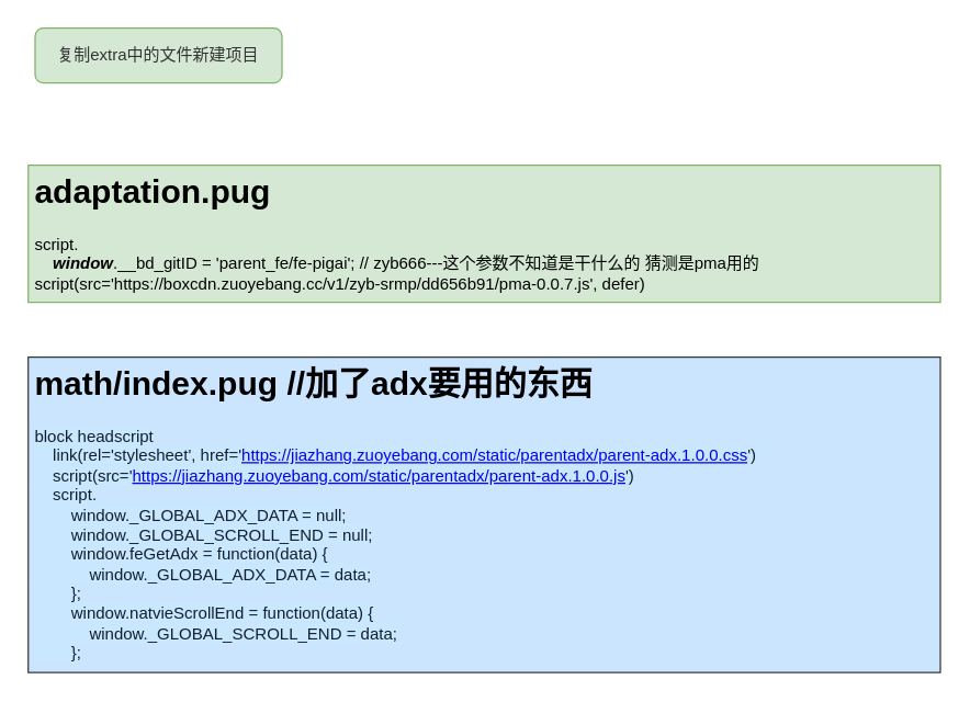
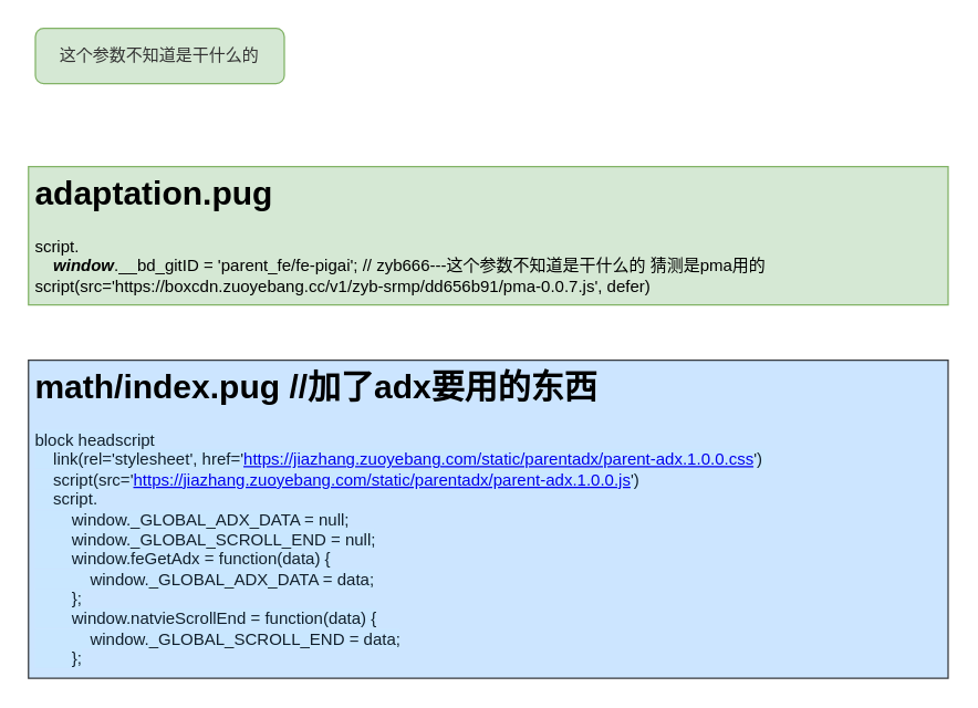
  <mxCell id="0" />
  <mxCell id="1" parent="0" />
- <mxCell id="2" value="&lt;font color=&quot;#333333&quot;&gt;复制extra中的文件新建项目&lt;/font&gt;" style="rounded=1;whiteSpace=wrap;html=1;fillColor=#d5e8d4;strokeColor=#82b366;" vertex="1" parent="1"><mxGeometry x="25" y="20" width="180" height="40" as="geometry" /></mxCell>
+ <mxCell id="2" value="&lt;font color=&quot;#333333&quot;&gt;这个参数不知道是干什么的&lt;/font&gt;" style="rounded=1;whiteSpace=wrap;html=1;fillColor=#d5e8d4;strokeColor=#82b366;" vertex="1" parent="1"><mxGeometry x="25" y="20" width="180" height="40" as="geometry" /></mxCell>
  <mxCell id="3" value="&lt;h1&gt;adaptation.pug&lt;/h1&gt;&lt;blockquote&gt;&lt;/blockquote&gt;script.&lt;br&gt;&lt;span style=&quot;font-weight: bold ; font-style: italic&quot;&gt;&amp;nbsp; &amp;nbsp; window&lt;/span&gt;.__bd_gitID = 'parent_fe/fe-pigai'; // zyb666---这个参数不知道是干什么的 猜测是pma用的&lt;br&gt;script(src='https://boxcdn.zuoyebang.cc/v1/zyb-srmp/dd656b91/pma-0.0.7.js', defer)" style="text;html=1;strokeColor=#82b366;fillColor=#d5e8d4;spacing=5;spacingTop=-20;whiteSpace=wrap;overflow=hidden;rounded=0;rotation=0;" vertex="1" parent="1"><mxGeometry x="20" y="120" width="665" height="100" as="geometry" /></mxCell>
  <mxCell id="4" value="&lt;h1&gt;math/index.pug //加了adx要用的东西&lt;/h1&gt;&lt;font&gt;&lt;span style=&quot;font-size: 12px ; color: rgb(17 , 31 , 44) ; background-color: rgb(201 , 231 , 255)&quot;&gt;block headscript&lt;/span&gt;&lt;br style=&quot;box-sizing: border-box ; color: rgb(17 , 31 , 44) ; background-color: rgb(201 , 231 , 255)&quot;&gt;&lt;span style=&quot;font-size: 12px ; color: rgb(17 , 31 , 44) ; background-color: rgb(201 , 231 , 255)&quot;&gt;&amp;nbsp; &amp;nbsp; link(rel='stylesheet', href='&lt;/span&gt;&lt;a href=&quot;https://jiazhang.zuoyebang.com/static/parentadx/parent-adx.1.0.0.css&quot; target=&quot;_blank&quot; style=&quot;font-size: 12px ; box-sizing: border-box ; background: padding-box padding-box rgb(201 , 231 , 255) ; outline: none ; cursor: pointer ; transition: all 0.3s ease 0s&quot;&gt;https://jiazhang.zuoyebang.com/static/parentadx/parent-adx.1.0.0.css&lt;/a&gt;&lt;span style=&quot;font-size: 12px ; color: rgb(17 , 31 , 44) ; background-color: rgb(201 , 231 , 255)&quot;&gt;')&amp;nbsp;&lt;/span&gt;&lt;br style=&quot;box-sizing: border-box ; color: rgb(17 , 31 , 44) ; background-color: rgb(201 , 231 , 255)&quot;&gt;&lt;span style=&quot;font-size: 12px ; color: rgb(17 , 31 , 44) ; background-color: rgb(201 , 231 , 255)&quot;&gt;&amp;nbsp; &amp;nbsp; script(src='&lt;/span&gt;&lt;a href=&quot;https://jiazhang.zuoyebang.com/static/parentadx/parent-adx.1.0.0.js&quot; target=&quot;_blank&quot; style=&quot;font-size: 12px ; box-sizing: border-box ; background: padding-box padding-box rgb(201 , 231 , 255) ; outline: none ; cursor: pointer ; transition: all 0.3s ease 0s&quot;&gt;https://jiazhang.zuoyebang.com/static/parentadx/parent-adx.1.0.0.js&lt;/a&gt;&lt;span style=&quot;font-size: 12px ; color: rgb(17 , 31 , 44) ; background-color: rgb(201 , 231 , 255)&quot;&gt;')&lt;br&gt;&lt;/span&gt;&lt;/font&gt;&lt;blockquote style=&quot;margin: 0 0 0 40px ; border: none ; padding: 0px&quot;&gt;&lt;/blockquote&gt;&lt;blockquote style=&quot;margin: 0 0 0 40px ; border: none ; padding: 0px&quot;&gt;&lt;/blockquote&gt;&lt;span style=&quot;background-color: rgb(201 , 231 , 255) ; color: rgb(17 , 31 , 44)&quot;&gt;&amp;nbsp; &amp;nbsp; script.&lt;/span&gt;&lt;br&gt;&lt;blockquote style=&quot;margin: 0 0 0 40px ; border: none ; padding: 0px&quot;&gt;&lt;/blockquote&gt;&lt;span style=&quot;background-color: rgb(201 , 231 , 255) ; color: rgb(17 , 31 , 44)&quot;&gt;&amp;nbsp; &amp;nbsp; &amp;nbsp; &amp;nbsp; window._GLOBAL_ADX_DATA = null;&lt;/span&gt;&lt;br&gt;&lt;blockquote style=&quot;margin: 0 0 0 40px ; border: none ; padding: 0px&quot;&gt;&lt;/blockquote&gt;&lt;span style=&quot;background-color: rgb(201 , 231 , 255) ; color: rgb(17 , 31 , 44)&quot;&gt;&amp;nbsp; &amp;nbsp; &amp;nbsp; &amp;nbsp; window._GLOBAL_SCROLL_END = null;&lt;/span&gt;&lt;br&gt;&lt;blockquote style=&quot;margin: 0 0 0 40px ; border: none ; padding: 0px&quot;&gt;&lt;/blockquote&gt;&lt;span style=&quot;background-color: rgb(201 , 231 , 255) ; color: rgb(17 , 31 , 44)&quot;&gt;&amp;nbsp; &amp;nbsp; &amp;nbsp; &amp;nbsp; window.feGetAdx = function(data) {&lt;/span&gt;&lt;br&gt;&lt;blockquote style=&quot;margin: 0 0 0 40px ; border: none ; padding: 0px&quot;&gt;&lt;/blockquote&gt;&lt;span style=&quot;background-color: rgb(201 , 231 , 255) ; color: rgb(17 , 31 , 44)&quot;&gt;&amp;nbsp; &amp;nbsp; &amp;nbsp; &amp;nbsp; &amp;nbsp; &amp;nbsp; window._GLOBAL_ADX_DATA = data;&lt;/span&gt;&lt;br&gt;&lt;blockquote style=&quot;margin: 0 0 0 40px ; border: none ; padding: 0px&quot;&gt;&lt;/blockquote&gt;&lt;span style=&quot;background-color: rgb(201 , 231 , 255) ; color: rgb(17 , 31 , 44)&quot;&gt;&amp;nbsp; &amp;nbsp; &amp;nbsp; &amp;nbsp; };&lt;/span&gt;&lt;br&gt;&lt;blockquote style=&quot;margin: 0 0 0 40px ; border: none ; padding: 0px&quot;&gt;&lt;/blockquote&gt;&lt;span style=&quot;background-color: rgb(201 , 231 , 255) ; color: rgb(17 , 31 , 44)&quot;&gt;&amp;nbsp; &amp;nbsp; &amp;nbsp; &amp;nbsp; window.natvieScrollEnd = function(data) {&lt;/span&gt;&lt;br&gt;&lt;blockquote style=&quot;margin: 0 0 0 40px ; border: none ; padding: 0px&quot;&gt;&lt;/blockquote&gt;&lt;span style=&quot;background-color: rgb(201 , 231 , 255) ; color: rgb(17 , 31 , 44)&quot;&gt;&amp;nbsp; &amp;nbsp; &amp;nbsp; &amp;nbsp; &amp;nbsp; &amp;nbsp; window._GLOBAL_SCROLL_END = data;&lt;/span&gt;&lt;br&gt;&lt;font&gt;&lt;span style=&quot;font-size: 12px ; color: rgb(17 , 31 , 44) ; background-color: rgb(201 , 231 , 255)&quot;&gt;&amp;nbsp; &amp;nbsp; &amp;nbsp; &amp;nbsp; };&lt;/span&gt;&lt;/font&gt;&lt;blockquote style=&quot;margin: 0 0 0 40px ; border: none ; padding: 0px&quot;&gt;&lt;/blockquote&gt;&lt;blockquote style=&quot;margin: 0 0 0 40px ; border: none ; padding: 0px&quot;&gt;&lt;/blockquote&gt;&lt;blockquote style=&quot;margin: 0 0 0 40px ; border: none ; padding: 0px&quot;&gt;&lt;/blockquote&gt;&lt;blockquote style=&quot;margin: 0 0 0 40px ; border: none ; padding: 0px&quot;&gt;&lt;/blockquote&gt;&lt;blockquote style=&quot;margin: 0 0 0 40px ; border: none ; padding: 0px&quot;&gt;&lt;/blockquote&gt;&lt;blockquote style=&quot;margin: 0 0 0 40px ; border: none ; padding: 0px&quot;&gt;&lt;/blockquote&gt;&lt;blockquote style=&quot;margin: 0 0 0 40px ; border: none ; padding: 0px&quot;&gt;&lt;/blockquote&gt;&lt;blockquote&gt;&lt;/blockquote&gt;" style="text;html=1;strokeColor=#36393d;fillColor=#cce5ff;spacing=5;spacingTop=-20;whiteSpace=wrap;overflow=hidden;rounded=0;rotation=0;" vertex="1" parent="1"><mxGeometry x="20" y="260" width="665" height="230" as="geometry" /></mxCell>
